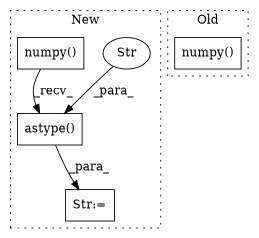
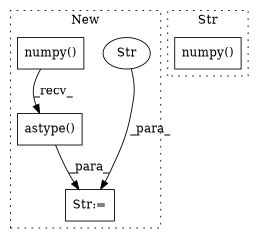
  digraph {
    node [a=75 shape=box]
    n1 [l="30,1" label="astype()" s="8180,8219"]
    n2 [a=68 l=3 label="Str:=" s=8177]
    n3 [a=66 l=9 label=Str s=8210 shape=ellipse]
    n4 [l=22 label="numpy()" s=8180]
    n5 [l=18 label="numpy()" s=6773]
    subgraph cluster_1 {
      label=New
      style=dotted
      n1
      n2
      n3
      n4
    }
    subgraph cluster_2 {
-     label=Old
+     label=Str
      style=dotted
      n5
    }
    n1 -> n2 [label=_para_]
-   n3 -> n1 [label=_para_]
+   n3 -> n2 [label=_para_]
    n4 -> n1 [label=_recv_]
  }
